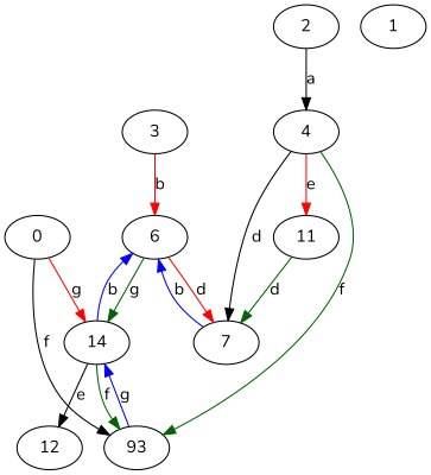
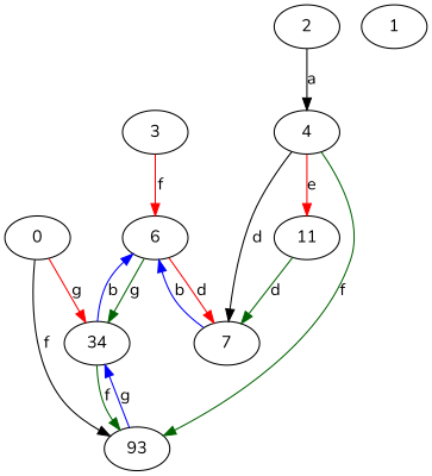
  strict digraph {
    fontname=Nunito
    node [fontname=Nunito]
    edge [color=red fontname=Nunito]
    3
    6
    n3 [label=7]
-   14
+   14 [label=34]
    11
    4
    n7 [label=93]
-   12
    0
    1
    2
-   3 -> 6 [label=b]
+   3 -> 6 [label=f]
    6 -> n3 [label=d]
    6 -> 14 [color=darkgreen label=g]
    n3 -> 6 [color=blue label=b]
    14 -> 6 [color=blue label=b]
    14 -> n7 [color=darkgreen label=f]
-   14 -> 12 [color=black label=e]
    11 -> n3 [color=darkgreen label=d]
    4 -> n3 [color=black label=d]
    4 -> 11 [label=e]
    4 -> n7 [color=darkgreen label=f]
    n7 -> 14 [color=blue label=g]
    0 -> 14 [label=g]
    0 -> n7 [color=black label=f]
    2 -> 4 [color=black label=a]
  }
